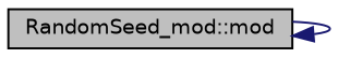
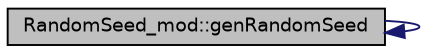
  digraph {
    rankdir=TB
-   n1 [color=black fillcolor=grey75 fontcolor=black fontname=Helvetica fontsize=10 height=0.2 label="RandomSeed_mod::mod" shape=record style=filled width=0.4]
+   n1 [color=black fillcolor=grey75 fontcolor=black fontname=Helvetica fontsize=10 height=0.2 label="RandomSeed_mod::genRandomSeed" shape=record style=filled width=0.4]
    n1 -> n1 [color=midnightblue fontname=Helvetica fontsize=10 labelfontname=Helvetica labelfontsize=10 style=solid]
  }
